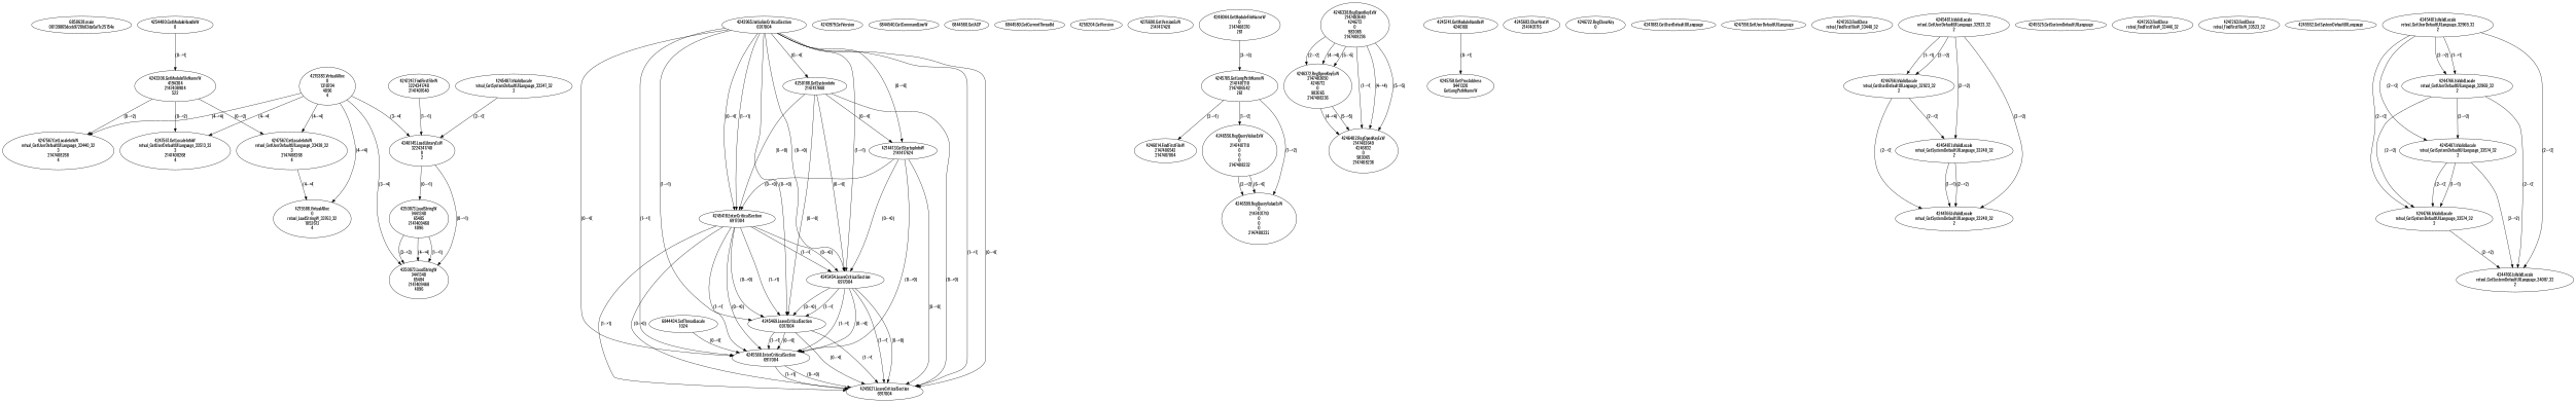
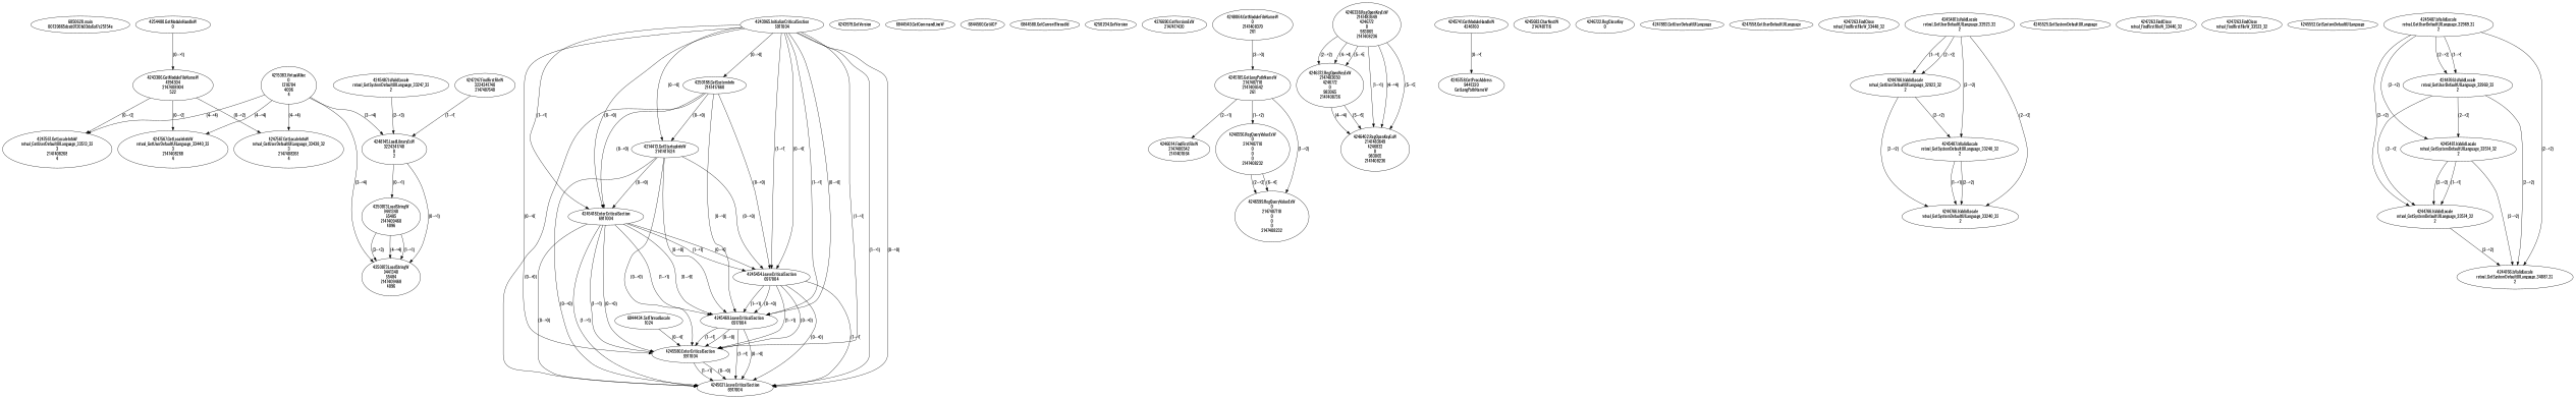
  digraph {
    fontname=Oswald
    node [fontname=Oswald]
    edge [fontname=Oswald]
    n1 [label="6850628.main\n00139865dceb9720b03da6af7c25154e"]
    n2 [label="4254480.GetModuleHandleW\n0"]
    n3 [label="4243306.GetModuleFileNameW\n4194304\n2147408904\n522"]
    n4 [label="4247567.GetLocaleInfoW\nretval_GetUserDefaultUILanguage_33440_32\n3\n2147408268\n4"]
    n5 [label="4247567.GetLocaleInfoW\nretval_GetUserDefaultUILanguage_33438_32\n3\n2147408268\n4"]
    n6 [label="4247567.GetLocaleInfoW\nretval_GetUserDefaultUILanguage_33513_32\n3\n2147408268\n4"]
    n7 [label="6844434.SetThreadLocale\n1024"]
    n8 [label="4245580.EnterCriticalSection\n6917004"]
    n9 [label="4243965.InitializeCriticalSection\n6917004"]
    n10 [label="4250188.GetSystemInfo\n2147417660"]
    n11 [label="4214413.GetStartupInfoW\n2141417624"]
    n12 [label="4245418.EnterCriticalSection\n6917004"]
    n13 [label="4245454.LeaveCriticalSection\n6917004"]
    n14 [label="4245469.LeaveCriticalSection\n6917004"]
    n15 [label="4245621.LeaveCriticalSection\n6917004"]
    n16 [label="4243979.GetVersion\n"]
    n17 [label="6844540.GetCommandLineW\n"]
    n18 [label="6844560.GetACP\n"]
    n19 [label="6844580.GetCurrentThreadId\n"]
    n20 [label="4250204.GetVersion\n"]
    n21 [label="4276690.GetVersionExW\n2147417420"]
-   n22 [label="4215588.VirtualAlloc\n0\nretval_LoadStringW_33763_32\n1052672\n4"]
    n23 [label="4248064.GetModuleFileNameW\n0\n2147408370\n261"]
    n24 [label="4245785.GetLongPathNameW\n2147407710\n2147406542\n261"]
    n25 [label="4246014.FindFirstFileW\n2147406542\n2147407064"]
    n26 [label="4246556.RegQueryValueExW\n0\n2147407710\n0\n0\n0\n2147408232"]
    n27 [label="4246599.RegQueryValueExW\n0\n2147407710\n0\n0\n0\n2147408232"]
    n28 [label="4215383.VirtualAlloc\n0\n1310704\n4096\n4"]
    n29 [label="4250073.LoadStringW\n9441340\n65484\n2147409468\n4096"]
    n30 [label="4248145.LoadLibraryExW\n3224341740\n0\n2"]
    n31 [label="4250073.LoadStringW\n9441340\n65485\n2147409468\n4096"]
    n32 [label="4246338.RegOpenKeyExW\n2147483649\n4246772\n0\n983065\n2147408236"]
-   n33 [label="4246372.RegOpenKeyExW\n2147483650\n4246772\n0\n983065\n2147408236"]
+   n33 [label="4246372.RegOpenKeyExW\n2147483650\n4246772\n0\n983065\n2147408736"]
    n34 [label="4246402.RegOpenKeyExW\n2147483649\n4246832\n0\n983065\n2147408236"]
    n35 [label="4245741.GetModuleHandleW\n4246160"]
    n36 [label="4245758.GetProcAddress\n9441320\nGetLongPathNameW"]
    n37 [label="4245683.CharNextW\n2147407716"]
    n38 [label="4246722.RegCloseKey\n0"]
    n39 [label="4247883.GetUserDefaultUILanguage\n"]
    n40 [label="4245487.IsValidLocale\nretval_GetSystemDefaultUILanguage_33247_32\n2"]
    n41 [label="4247558.GetUserDefaultUILanguage\n"]
    n42 [label="4247247.FindFirstFileW\n3224341740\n2147407640"]
    n43 [label="4247263.FindClose\nretval_FindFirstFileW_33448_32"]
    n44 [label="4245487.IsValidLocale\nretval_GetUserDefaultUILanguage_32923_32\n2"]
    n45 [label="4244766.IsValidLocale\nretval_GetUserDefaultUILanguage_32923_32\n2"]
    n46 [label="4245487.IsValidLocale\nretval_GetSystemDefaultUILanguage_33240_32\n2"]
    n47 [label="4244766.IsValidLocale\nretval_GetSystemDefaultUILanguage_33240_32\n2"]
    n48 [label="4245525.GetSystemDefaultUILanguage\n"]
    n49 [label="4247263.FindClose\nretval_FindFirstFileW_33446_32"]
    n50 [label="4247263.FindClose\nretval_FindFirstFileW_33523_32"]
    n51 [label="4245552.GetSystemDefaultUILanguage\n"]
    n52 [label="4245487.IsValidLocale\nretval_GetUserDefaultUILanguage_32969_32\n2"]
    n53 [label="4244766.IsValidLocale\nretval_GetUserDefaultUILanguage_32969_32\n2"]
    n54 [label="4245487.IsValidLocale\nretval_GetSystemDefaultUILanguage_33574_32\n2"]
    n55 [label="4244766.IsValidLocale\nretval_GetSystemDefaultUILanguage_33574_32\n2"]
    n56 [label="4244766.IsValidLocale\nretval_GetSystemDefaultUILanguage_34087_32\n2"]
    n2 -> n3 [label="(0-->1)"]
    n3 -> n4 [label="(0-->2)"]
    n3 -> n5 [label="(0-->2)"]
    n3 -> n6 [label="(0-->2)"]
-   n5 -> n22 [label="(4-->4)"]
    n7 -> n8 [label="(0-->0)"]
    n8 -> n15 [label="(1-->1)"]
    n8 -> n15 [label="(0-->0)"]
    n9 -> n8 [label="(1-->1)"]
    n9 -> n8 [label="(0-->0)"]
    n9 -> n10 [label="(0-->0)"]
    n9 -> n11 [label="(0-->0)"]
    n9 -> n12 [label="(1-->1)"]
    n9 -> n12 [label="(0-->0)"]
    n9 -> n13 [label="(1-->1)"]
    n9 -> n13 [label="(0-->0)"]
    n9 -> n14 [label="(1-->1)"]
    n9 -> n14 [label="(0-->0)"]
    n9 -> n15 [label="(1-->1)"]
    n9 -> n15 [label="(0-->0)"]
    n10 -> n11 [label="(0-->0)"]
    n10 -> n12 [label="(0-->0)"]
    n10 -> n13 [label="(0-->0)"]
    n10 -> n14 [label="(0-->0)"]
    n10 -> n15 [label="(0-->0)"]
    n11 -> n8 [label="(0-->0)"]
    n11 -> n12 [label="(0-->0)"]
    n11 -> n13 [label="(0-->0)"]
+   n11 -> n14 [label="(0-->0)"]
    n11 -> n15 [label="(0-->0)"]
    n12 -> n8 [label="(1-->1)"]
    n12 -> n8 [label="(0-->0)"]
    n12 -> n13 [label="(1-->1)"]
    n12 -> n13 [label="(0-->0)"]
    n12 -> n14 [label="(1-->1)"]
    n12 -> n14 [label="(0-->0)"]
    n12 -> n15 [label="(1-->1)"]
    n12 -> n15 [label="(0-->0)"]
    n13 -> n8 [label="(1-->1)"]
    n13 -> n8 [label="(0-->0)"]
    n13 -> n14 [label="(1-->1)"]
    n13 -> n14 [label="(0-->0)"]
    n13 -> n15 [label="(1-->1)"]
    n13 -> n15 [label="(0-->0)"]
    n14 -> n8 [label="(1-->1)"]
    n14 -> n8 [label="(0-->0)"]
    n14 -> n15 [label="(1-->1)"]
    n14 -> n15 [label="(0-->0)"]
    n23 -> n24 [label="(3-->3)"]
    n24 -> n25 [label="(2-->1)"]
    n24 -> n26 [label="(1-->2)"]
    n24 -> n27 [label="(1-->2)"]
    n26 -> n27 [label="(2-->2)"]
    n26 -> n27 [label="(6-->6)"]
    n28 -> n4 [label="(4-->4)"]
    n28 -> n5 [label="(4-->4)"]
    n28 -> n6 [label="(4-->4)"]
-   n28 -> n22 [label="(4-->4)"]
    n28 -> n29 [label="(3-->4)"]
    n28 -> n30 [label="(3-->4)"]
    n30 -> n29 [label="(0-->1)"]
    n30 -> n31 [label="(0-->1)"]
    n31 -> n29 [label="(1-->1)"]
    n31 -> n29 [label="(3-->3)"]
    n31 -> n29 [label="(4-->4)"]
    n32 -> n33 [label="(2-->2)"]
    n32 -> n33 [label="(4-->4)"]
    n32 -> n33 [label="(5-->5)"]
    n32 -> n34 [label="(1-->1)"]
    n32 -> n34 [label="(4-->4)"]
    n32 -> n34 [label="(5-->5)"]
    n33 -> n34 [label="(4-->4)"]
    n33 -> n34 [label="(5-->5)"]
    n35 -> n36 [label="(0-->1)"]
    n40 -> n30 [label="(2-->3)"]
    n42 -> n30 [label="(1-->1)"]
    n44 -> n45 [label="(1-->1)"]
    n44 -> n45 [label="(2-->2)"]
    n44 -> n46 [label="(2-->2)"]
    n44 -> n47 [label="(2-->2)"]
    n45 -> n46 [label="(2-->2)"]
    n45 -> n47 [label="(2-->2)"]
    n46 -> n47 [label="(1-->1)"]
    n46 -> n47 [label="(2-->2)"]
    n52 -> n53 [label="(1-->1)"]
    n52 -> n53 [label="(2-->2)"]
    n52 -> n54 [label="(2-->2)"]
    n52 -> n55 [label="(2-->2)"]
    n52 -> n56 [label="(2-->2)"]
    n53 -> n54 [label="(2-->2)"]
    n53 -> n55 [label="(2-->2)"]
    n53 -> n56 [label="(2-->2)"]
    n54 -> n55 [label="(1-->1)"]
    n54 -> n55 [label="(2-->2)"]
    n54 -> n56 [label="(2-->2)"]
    n55 -> n56 [label="(2-->2)"]
  }
